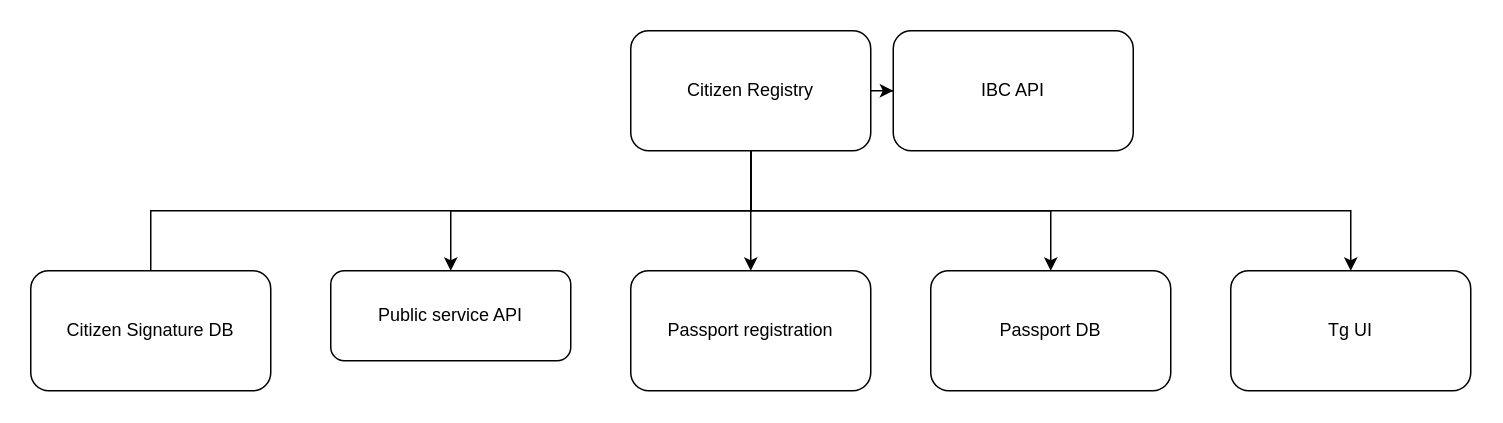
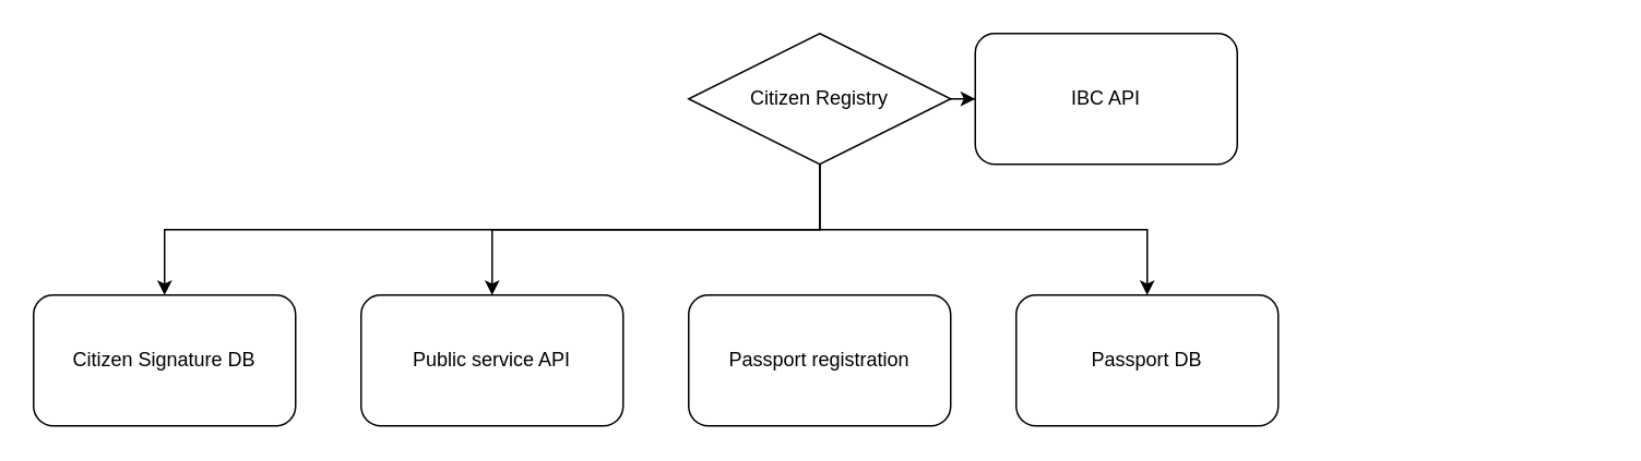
  <mxCell id="0" />
  <mxCell id="1" parent="0" />
- <mxCell id="2" value="" style="edgeStyle=orthogonalEdgeStyle;rounded=0;orthogonalLoop=1;jettySize=auto;html=1;exitX=0.5;exitY=1;exitDx=0;exitDy=0;" parent="1" source="8" target="9" edge="1"><mxGeometry relative="1" as="geometry" /></mxCell>
  <mxCell id="3" value="" style="edgeStyle=orthogonalEdgeStyle;rounded=0;orthogonalLoop=1;jettySize=auto;html=1;exitX=0.5;exitY=1;exitDx=0;exitDy=0;" parent="1" source="8" target="10" edge="1"><mxGeometry relative="1" as="geometry" /></mxCell>
- <mxCell id="4" value="" style="edgeStyle=orthogonalEdgeStyle;rounded=0;orthogonalLoop=1;jettySize=auto;html=1;exitX=0.5;exitY=1;exitDx=0;exitDy=0;" parent="1" source="8" target="11" edge="1"><mxGeometry relative="1" as="geometry" /></mxCell>
  <mxCell id="5" value="" style="edgeStyle=orthogonalEdgeStyle;rounded=0;orthogonalLoop=1;jettySize=auto;html=1;exitX=0.5;exitY=1;exitDx=0;exitDy=0;" parent="1" source="8" target="12" edge="1"><mxGeometry relative="1" as="geometry" /></mxCell>
  <mxCell id="6" value="" style="edgeStyle=orthogonalEdgeStyle;rounded=0;orthogonalLoop=1;jettySize=auto;html=1;" parent="1" source="8" target="13" edge="1"><mxGeometry relative="1" as="geometry" /></mxCell>
- <mxCell id="7" style="edgeStyle=orthogonalEdgeStyle;rounded=0;orthogonalLoop=1;jettySize=auto;html=1;exitX=0.5;exitY=1;exitDx=0;exitDy=0;endArrow=none;" edge="1" parent="1" source="8" target="14"><mxGeometry relative="1" as="geometry" /></mxCell>
- <mxCell id="8" value="Citizen Registry" style="rounded=1;whiteSpace=wrap;html=1;" parent="1" vertex="1"><mxGeometry x="420" y="20" width="160" height="80" as="geometry" /></mxCell>
+ <mxCell id="7" style="edgeStyle=orthogonalEdgeStyle;rounded=0;orthogonalLoop=1;jettySize=auto;html=1;exitX=0.5;exitY=1;exitDx=0;exitDy=0;" edge="1" parent="1" source="8" target="14"><mxGeometry relative="1" as="geometry" /></mxCell>
+ <mxCell id="8" value="Citizen Registry" style="rhombus;whiteSpace=wrap;html=1;" parent="1" vertex="1"><mxGeometry x="420" y="20" width="160" height="80" as="geometry" /></mxCell>
  <mxCell id="9" value="Passport registration" style="rounded=1;whiteSpace=wrap;html=1;" parent="1" vertex="1"><mxGeometry x="420" y="180" width="160" height="80" as="geometry" /></mxCell>
  <mxCell id="10" value="Passport DB" style="rounded=1;whiteSpace=wrap;html=1;" parent="1" vertex="1"><mxGeometry x="620" y="180" width="160" height="80" as="geometry" /></mxCell>
- <mxCell id="11" value="Tg UI" style="rounded=1;whiteSpace=wrap;html=1;" parent="1" vertex="1"><mxGeometry x="820" y="180" width="160" height="80" as="geometry" /></mxCell>
- <mxCell id="12" value="Public service API" style="rounded=1;whiteSpace=wrap;html=1;" parent="1" vertex="1"><mxGeometry x="220" y="180" width="160" height="60" as="geometry" /></mxCell>
+ <mxCell id="12" value="Public service API" style="rounded=1;whiteSpace=wrap;html=1;" parent="1" vertex="1"><mxGeometry x="220" y="180" width="160" height="80" as="geometry" /></mxCell>
  <mxCell id="13" value="IBC API" style="rounded=1;whiteSpace=wrap;html=1;" parent="1" vertex="1"><mxGeometry x="595" y="20" width="160" height="80" as="geometry" /></mxCell>
  <mxCell id="14" value="Citizen Signature DB" style="rounded=1;whiteSpace=wrap;html=1;" vertex="1" parent="1"><mxGeometry x="20" y="180" width="160" height="80" as="geometry" /></mxCell>
